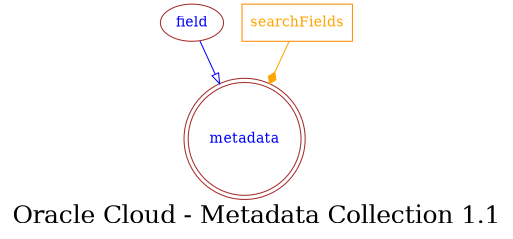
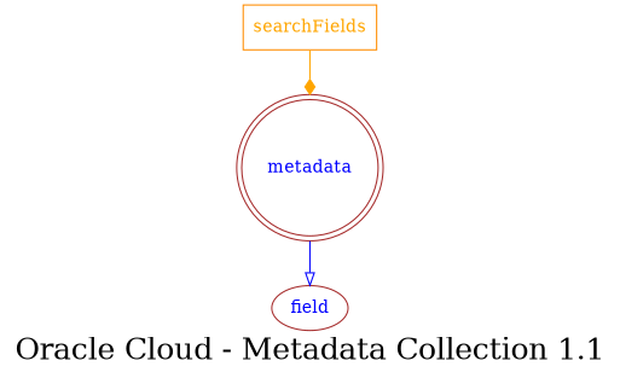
  digraph {
    fontsize=24
    label="Oracle Cloud - Metadata Collection 1.1"
    splines=true
    node [color=brown fontcolor=blue]
    edge [arrowtail=none]
    metadata [shape=doublecircle]
    field [shape=ellipse]
    searchFields [color=darkorange fontcolor=orange shape=box]
-   field -> metadata [arrowhead=onormal color=blue fontcolor=blue]
+   metadata -> field [arrowhead=onormal color=blue fontcolor=blue]
    searchFields -> metadata [arrowhead=diamond color=orange fontcolor=orange]
  }
